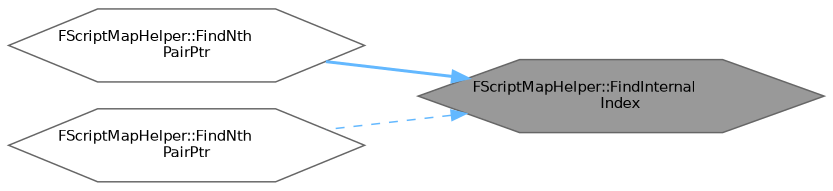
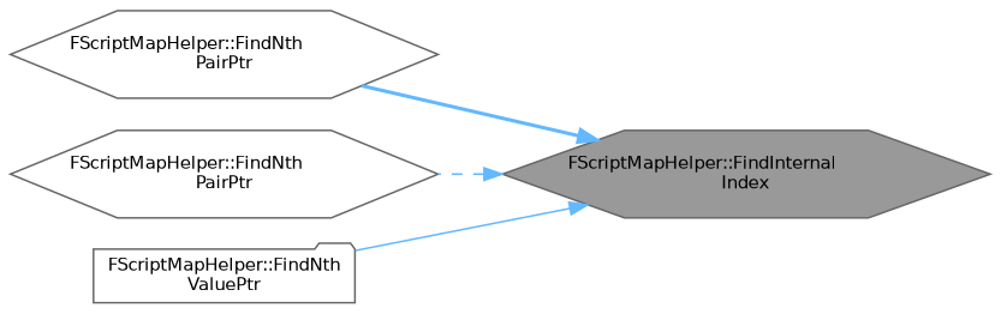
  digraph {
    rankdir=RL
    node [color=grey40 fillcolor=white fontname=Helvetica fontsize=10 shape=hexagon style=filled]
    edge [color=steelblue1 dir=back fontname=Helvetica fontsize=10 labelfontname=Helvetica labelfontsize=10]
    n1 [color=gray40 fillcolor=grey60 fontcolor=black height=0.2 label="FScriptMapHelper::FindInternal\lIndex" width=0.4]
    n2 [height=0.2 label="FScriptMapHelper::FindNth\lPairPtr" width=0.4]
    n3 [height=0.2 label="FScriptMapHelper::FindNth\lPairPtr" width=0.4]
+   n4 [height=0.2 label="FScriptMapHelper::FindNth\lValuePtr" shape=folder width=0.4]
    n1 -> n2 [style=bold]
    n1 -> n3 [style=dashed]
+   n1 -> n4 [style=solid]
  }
